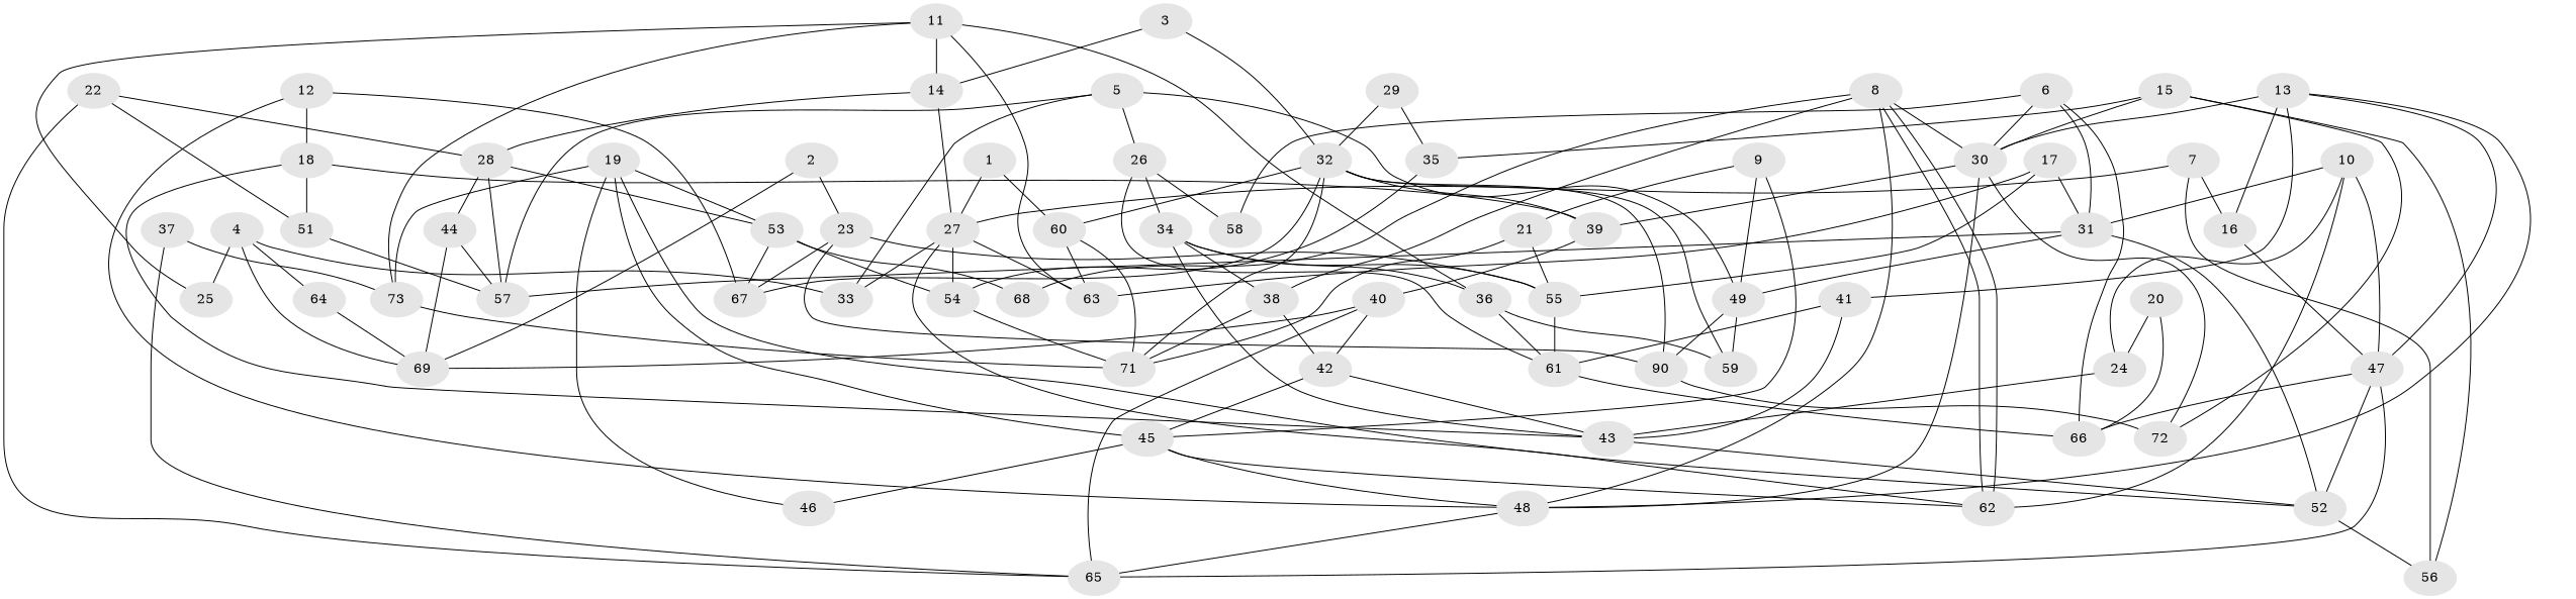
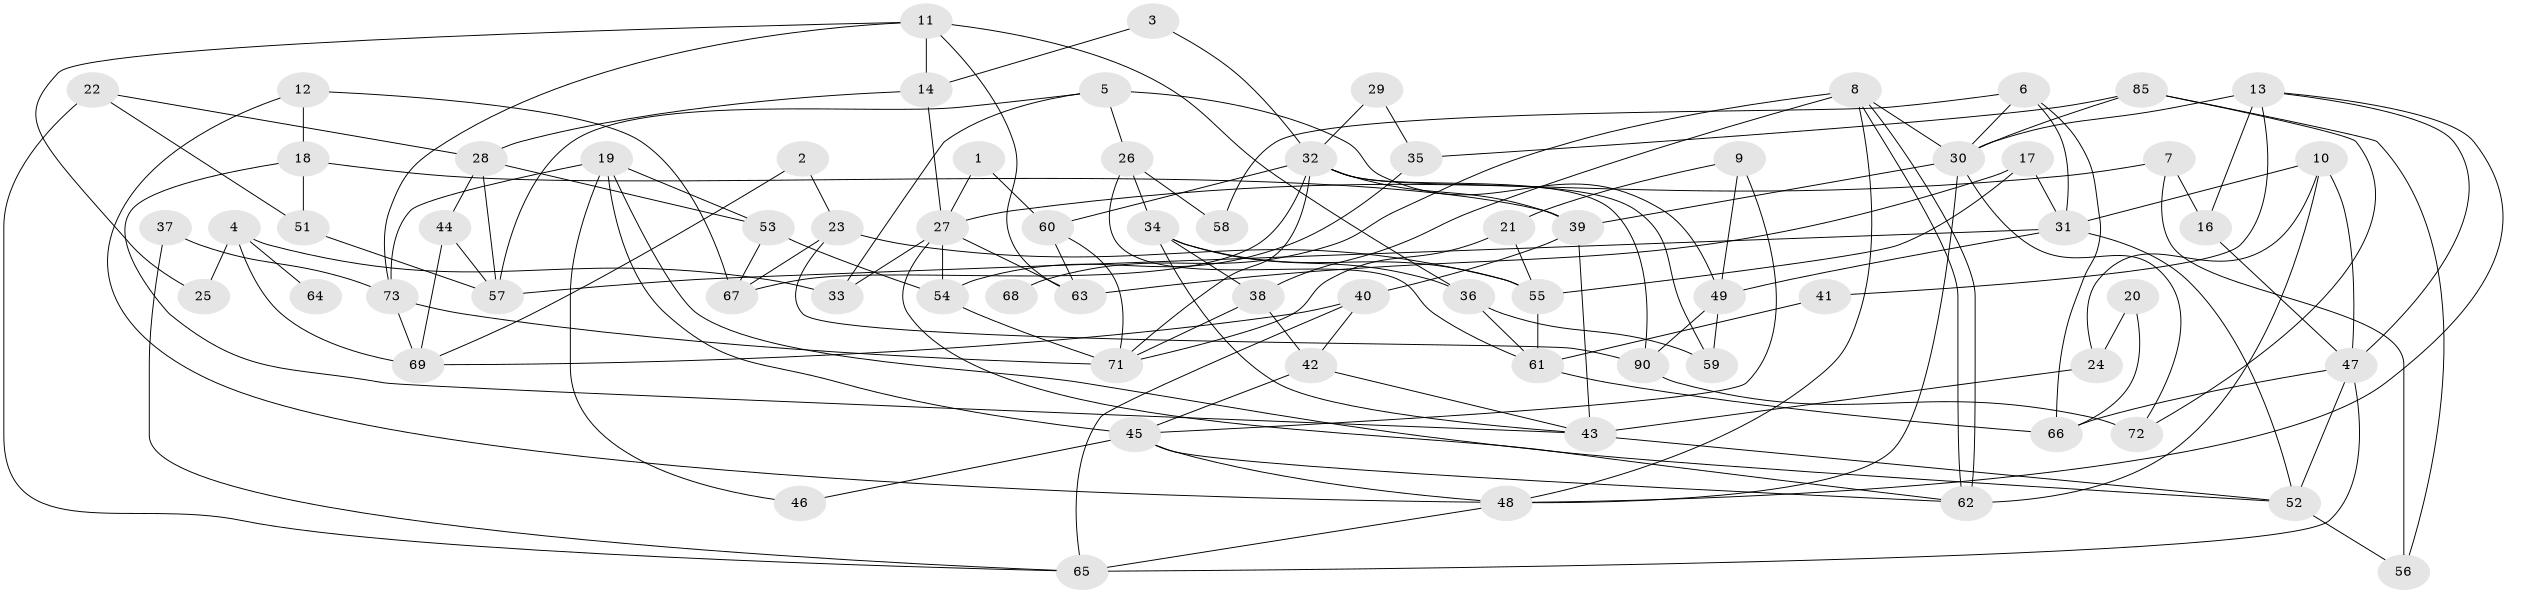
  graph {
    node [color=gray90 style=filled]
    1
    27
    60
    33
    62
    63
    54
    71
    2
    23
    69
    67
    55
    n14 [label=90]
    3
    14
    32
    28
    39
    59
    4
    25
    64
    5
    26
    49
    57
    58
    34
    61
    6
    30
    31
    66
    48
    72
    52
    7
    16
    56
    47
    8
    38
    68
    42
    65
    9
    21
    45
    10
    24
    43
    11
    36
    n55 [label=73]
    12
    18
    51
    13
    41
    53
    44
-   15
+   15 [label=85]
    35
    17
    40
    19
    46
    20
    22
    29
    37
    1 -- 27
    1 -- 60
    27 -- 33
    27 -- 62
    27 -- 63
    27 -- 54
    60 -- 63
    60 -- 71
    54 -- 71
    2 -- 23
    2 -- 69
    23 -- 67
    23 -- 55
    23 -- n14
    55 -- 61
    n14 -- 72
    3 -- 14
    3 -- 32
    14 -- 27
    14 -- 28
    32 -- 60
    32 -- 71
    32 -- 67
    32 -- n14
    32 -- 39
    32 -- 59
    28 -- 57
    28 -- 53
    28 -- 44
    39 -- 40
    4 -- 33
    4 -- 69
    4 -- 25
    4 -- 64
-   64 -- 69
+   n55 -- 69
    5 -- 33
    5 -- 26
    5 -- 49
    5 -- 57
    26 -- 58
    26 -- 34
    26 -- 61
    49 -- n14
    49 -- 59
    34 -- 55
    34 -- 38
    34 -- 43
    34 -- 36
    61 -- 66
    6 -- 58
    6 -- 30
    6 -- 31
    6 -- 66
    30 -- 39
    30 -- 48
    30 -- 72
    31 -- 49
    31 -- 57
    31 -- 52
    48 -- 65
    52 -- 56
    7 -- 27
    7 -- 16
    7 -- 56
    16 -- 47
    47 -- 66
    47 -- 52
    47 -- 65
    8 -- 62
    8 -- 62
    8 -- 30
    8 -- 48
    8 -- 38
    8 -- 68
    38 -- 71
    38 -- 42
    42 -- 45
    42 -- 43
    9 -- 49
    9 -- 21
    9 -- 45
    21 -- 71
    21 -- 55
    45 -- 62
    45 -- 48
    45 -- 46
    10 -- 62
    10 -- 31
    10 -- 47
    10 -- 24
    24 -- 43
    43 -- 52
    11 -- 63
    11 -- 14
    11 -- 25
    11 -- 36
    11 -- n55
    36 -- 59
    36 -- 61
    n55 -- 71
    12 -- 67
    12 -- 48
    12 -- 18
    18 -- 39
    18 -- 43
    18 -- 51
    51 -- 57
    13 -- 30
    13 -- 48
    13 -- 16
    13 -- 47
    13 -- 41
    41 -- 61
-   41 -- 43
+   39 -- 43
    53 -- 54
    53 -- 67
-   53 -- 68
    44 -- 69
    44 -- 57
    15 -- 30
    15 -- 72
    15 -- 56
    15 -- 35
    35 -- 54
    17 -- 63
    17 -- 55
    17 -- 31
    40 -- 69
    40 -- 42
    40 -- 65
    19 -- 52
    19 -- 45
    19 -- n55
    19 -- 53
    19 -- 46
    20 -- 66
    20 -- 24
    22 -- 28
    22 -- 65
    22 -- 51
    29 -- 32
    29 -- 35
    37 -- 65
    37 -- n55
  }
